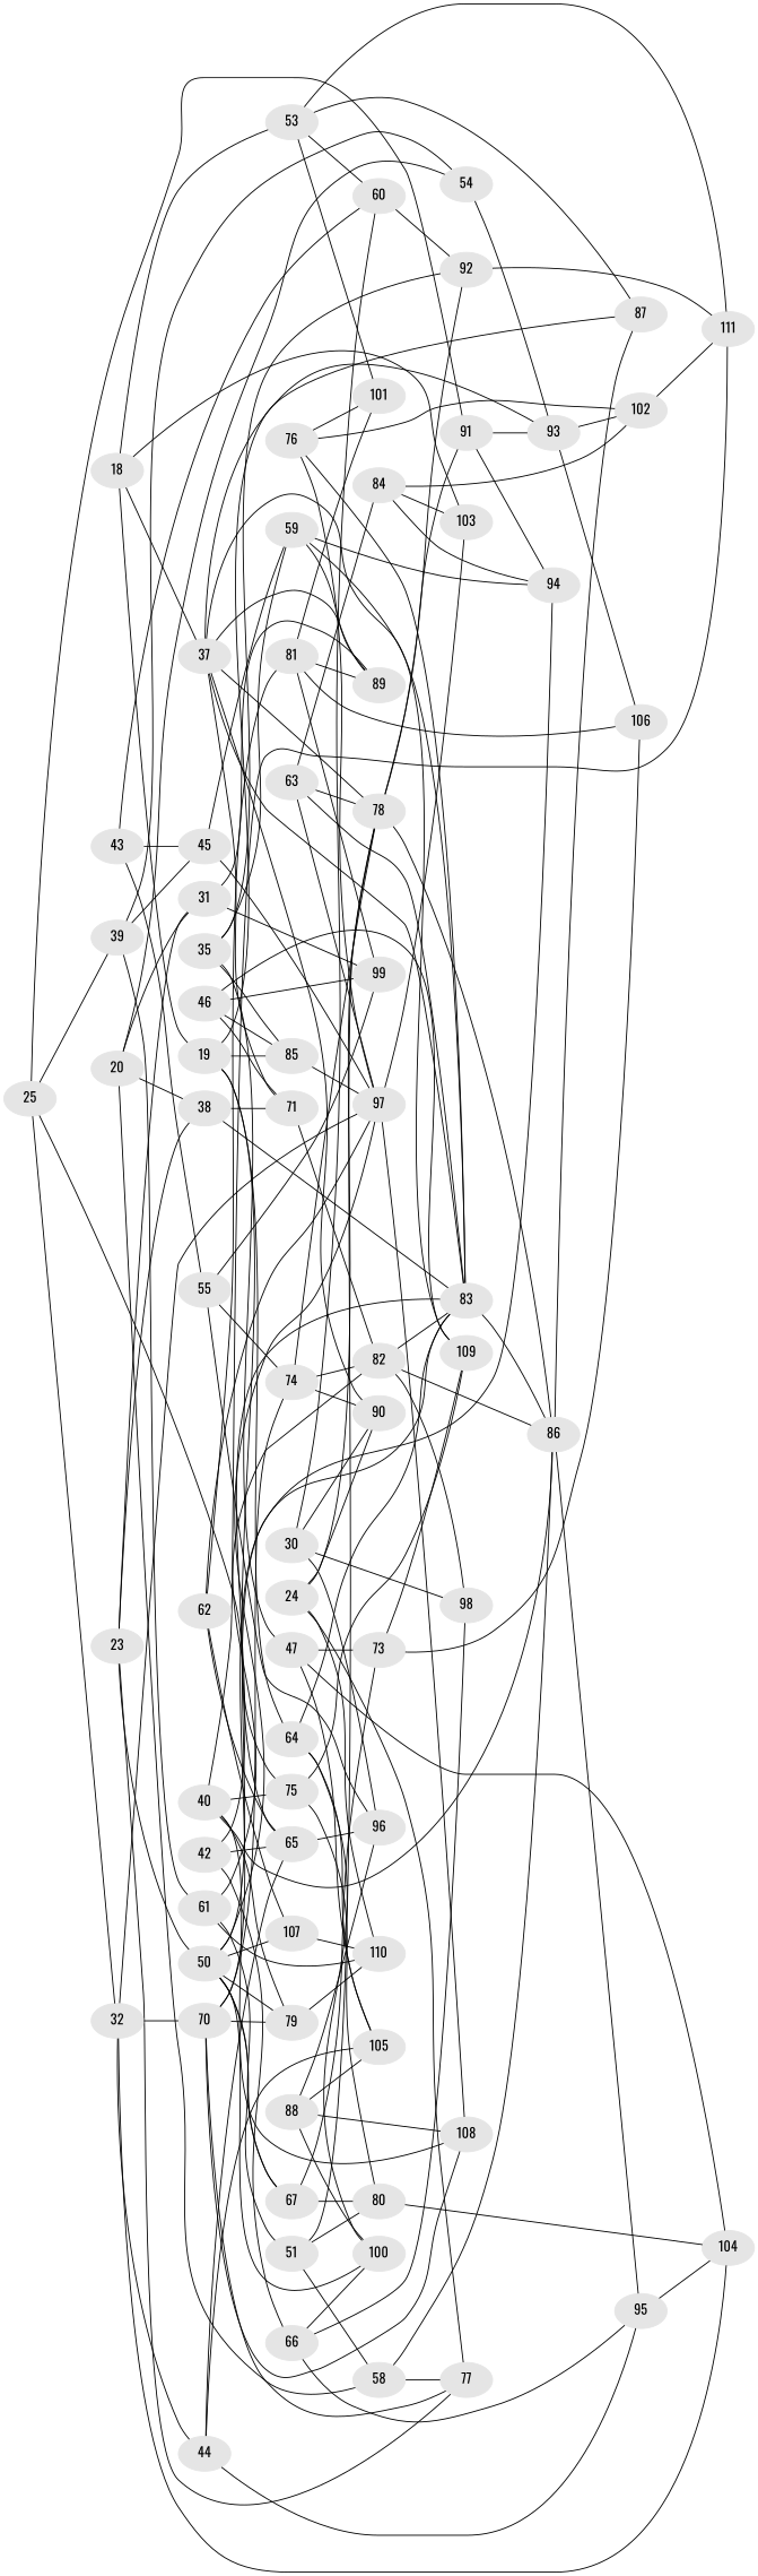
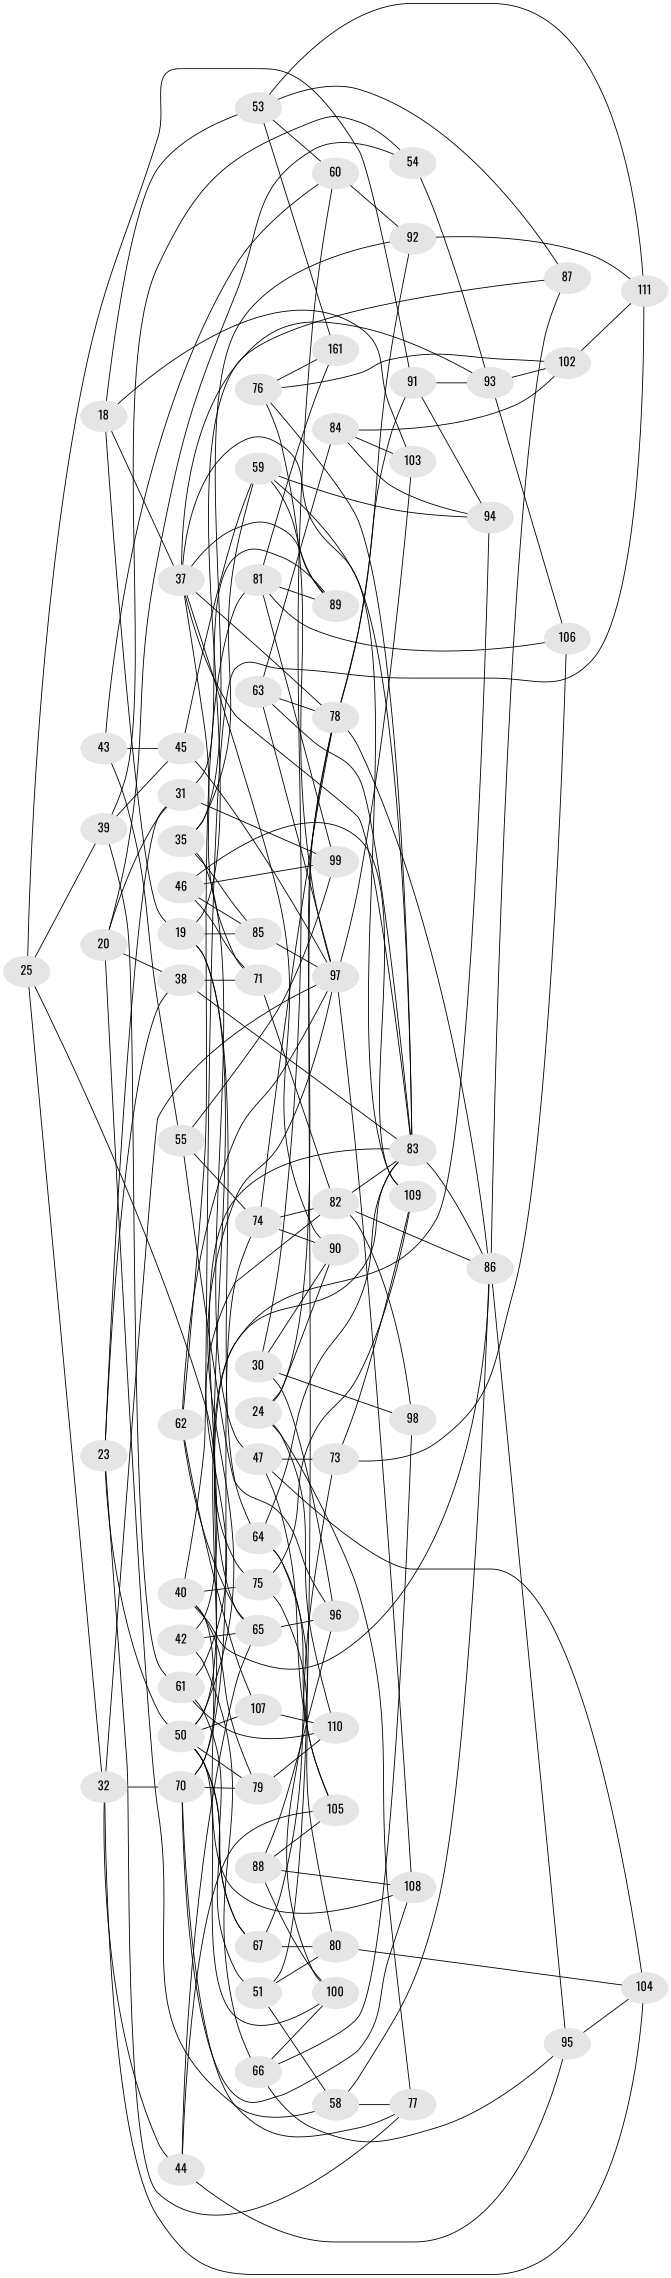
  graph {
    fontname=Oswald
    rankdir=LR
    node [color=gray90 fontname=Oswald style=filled]
    edge [fontname=Oswald]
    19 [super="+3"]
    64
    65 [super="+16"]
    85
    87
    18
    37 [super="+36"]
    53 [super="+4"]
    103
    78 [super="+69"]
    90
    89 [super="+12"]
    71
    83 [super="+8+21+34"]
    93 [super="+14"]
    109
    60
    111
-   101
+   101 [label=161]
    105
    100
    96
    97 [super="+68"]
    20
    31
    38
    54
    58
    99
    77
    86 [super="+72"]
    92 [super="+7"]
    107
    110
    23
    50 [super="+10+13"]
    79
    51
    67
    94
    24
    91
    32 [super="+5"]
    44
    70 [super="+41"]
    104
    25
    39
    75
    45
    61
    80
    30
    98
    95
    108 [super="+52"]
    74 [super="+49"]
    35
    47
    59 [super="+48"]
    73
    82 [super="+56"]
    106
    102
    40 [super="+11"]
    42
    66
    43
    55
    46
    62
    81 [super="+29"]
    63
    84
    76
    88
    19 -- 64
    19 -- 65
    19 -- 85
    19 -- 87 [weight=2]
    64 -- 83
    64 -- 105
    64 -- 100
    65 -- 96
    85 -- 97
    18 -- 19
    18 -- 37
    18 -- 53
    18 -- 103
    37 -- 78 [weight=2]
    37 -- 90
    37 -- 89 [weight=2]
    37 -- 71
    37 -- 83
    37 -- 93
    37 -- 109
    53 -- 87
    53 -- 60
    53 -- 111
    53 -- 101 [weight=2]
    78 -- 86
    78 -- 92
    78 -- 91
    71 -- 82
    83 -- 86 [weight=2]
    93 -- 106
    93 -- 102
    60 -- 92
    97 -- 103
    97 -- 108 [weight=2]
    20 -- 31
    20 -- 38
    20 -- 54
    20 -- 58
    31 -- 89
    31 -- 99
    38 -- 71
    38 -- 83
    54 -- 93 [weight=2]
    58 -- 77
    58 -- 86
    86 -- 87
    86 -- 95
    92 -- 111
    107 -- 110
    23 -- 31
    23 -- 38
    23 -- 77
    23 -- 50
    50 -- 100
    50 -- 97
    50 -- 107
    50 -- 79
    50 -- 51
    50 -- 67
    50 -- 94
    79 -- 110
    51 -- 78
    51 -- 58
    51 -- 80
    67 -- 80
    67 -- 73
    24 -- 78
    24 -- 90
    24 -- 77
    24 -- 110
    91 -- 93
    91 -- 94
    32 -- 97
    32 -- 44
    32 -- 70 [weight=2]
    32 -- 104
    44 -- 65
    44 -- 105
    44 -- 95
    70 -- 83 [weight=2]
    70 -- 77
    70 -- 79
    70 -- 108
    70 -- 74
    25 -- 91
    25 -- 32
    25 -- 39
    25 -- 75
    39 -- 54
    39 -- 45
    39 -- 61
    75 -- 109
    75 -- 80
    45 -- 97
    45 -- 59
    61 -- 110
    61 -- 67
    61 -- 82
    80 -- 104
    30 -- 90
    30 -- 60
    30 -- 96
    30 -- 98
    95 -- 104
    74 -- 78 [weight=2]
    74 -- 90
    74 -- 82
    35 -- 85
    35 -- 92
    35 -- 47
    35 -- 59
    47 -- 105
    47 -- 104
    47 -- 73
    59 -- 89 [weight=2]
    59 -- 83
    59 -- 94
    73 -- 109
    73 -- 106
    82 -- 83
    82 -- 86 [weight=3]
    82 -- 98
    102 -- 111
    40 -- 111
    40 -- 86
    40 -- 79
    40 -- 75
    40 -- 108 [weight=2]
    42 -- 65 [weight=2]
    42 -- 83
    42 -- 66
    66 -- 100
    66 -- 98
    66 -- 95
    43 -- 60
    43 -- 45
    43 -- 55
    55 -- 96
    55 -- 99
    55 -- 74
    46 -- 85
    46 -- 71
    46 -- 109
    46 -- 99
    62 -- 65
    62 -- 97
    62 -- 107
    62 -- 81
    81 -- 89
    81 -- 101
    81 -- 99
    81 -- 106 [weight=2]
    63 -- 78
    63 -- 83
    63 -- 97
    63 -- 84
    84 -- 103
    84 -- 94
    84 -- 102
    76 -- 83
    76 -- 101
    76 -- 97
    76 -- 102
    88 -- 105
    88 -- 100
    88 -- 96
    88 -- 108
  }
